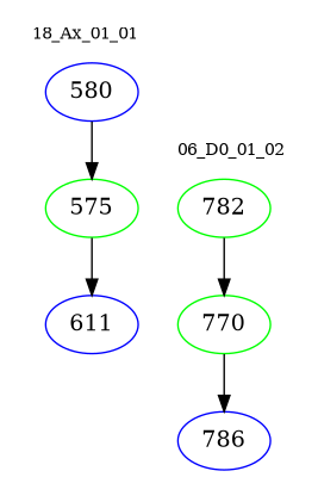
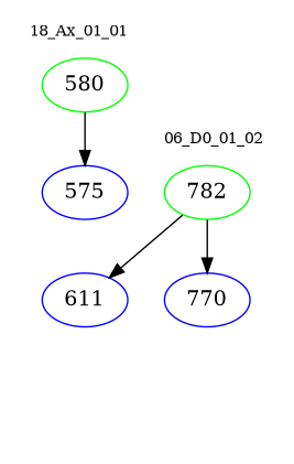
  digraph {
    node [color=blue]
    edge [color=black]
-   n1 [label=580]
-   n2 [color=green label=575]
+   n1 [color=green label=580]
+   n2 [label=575]
    n3 [label=611]
    n4 [color=green label=782]
-   n5 [color=green label=770]
-   n6 [label=786]
+   n5 [label=770]
    subgraph cluster_1 {
      color=white
      fontsize=10
      label="18_Ax_01_01"
      n1
      n2
      n3
    }
    subgraph cluster_2 {
      color=white
      fontsize=10
      label="06_D0_01_02"
      n4
      n5
-     n6
    }
    n1 -> n2
-   n2 -> n3
+   n4 -> n3
    n4 -> n5
-   n5 -> n6
  }
